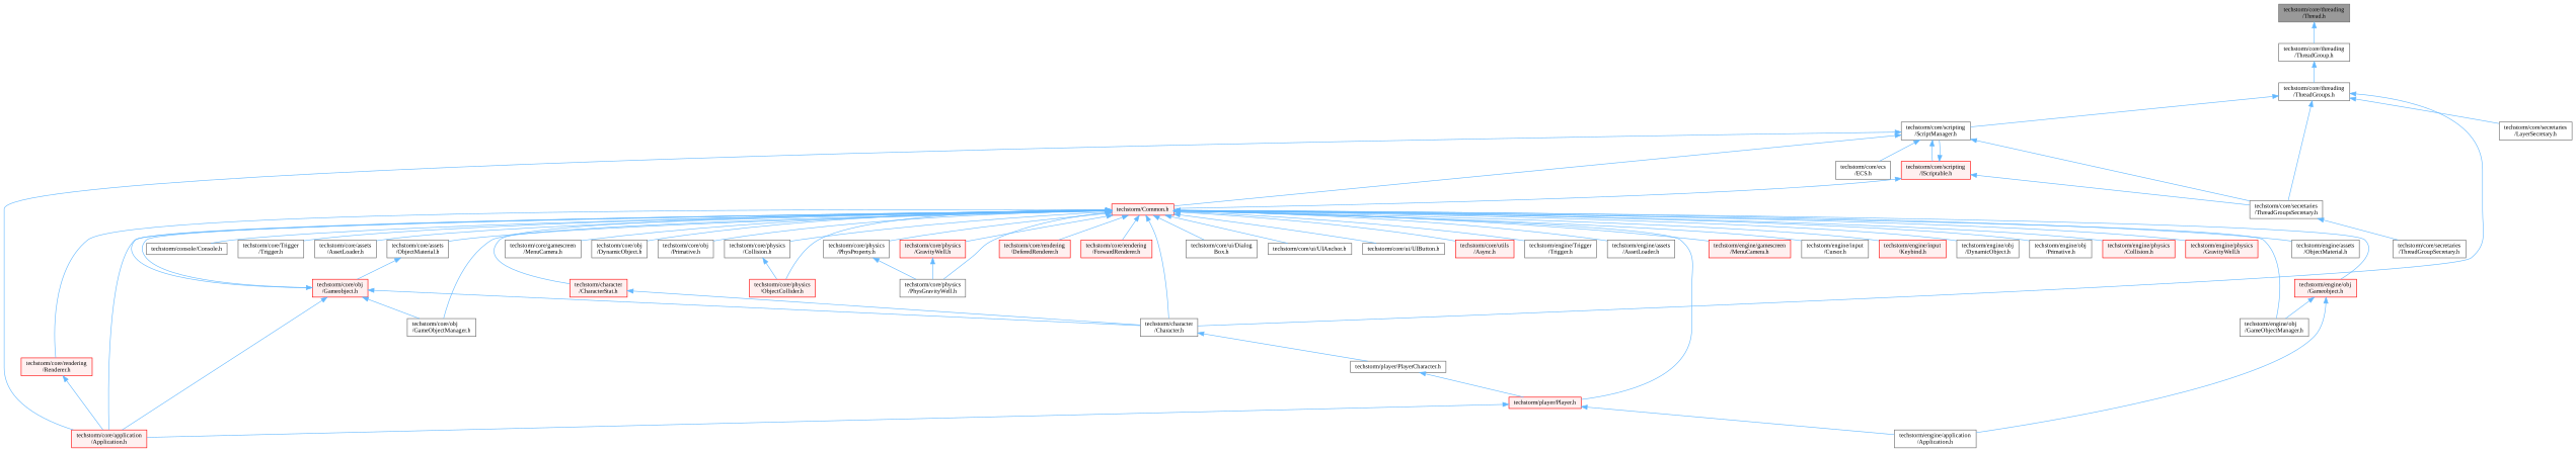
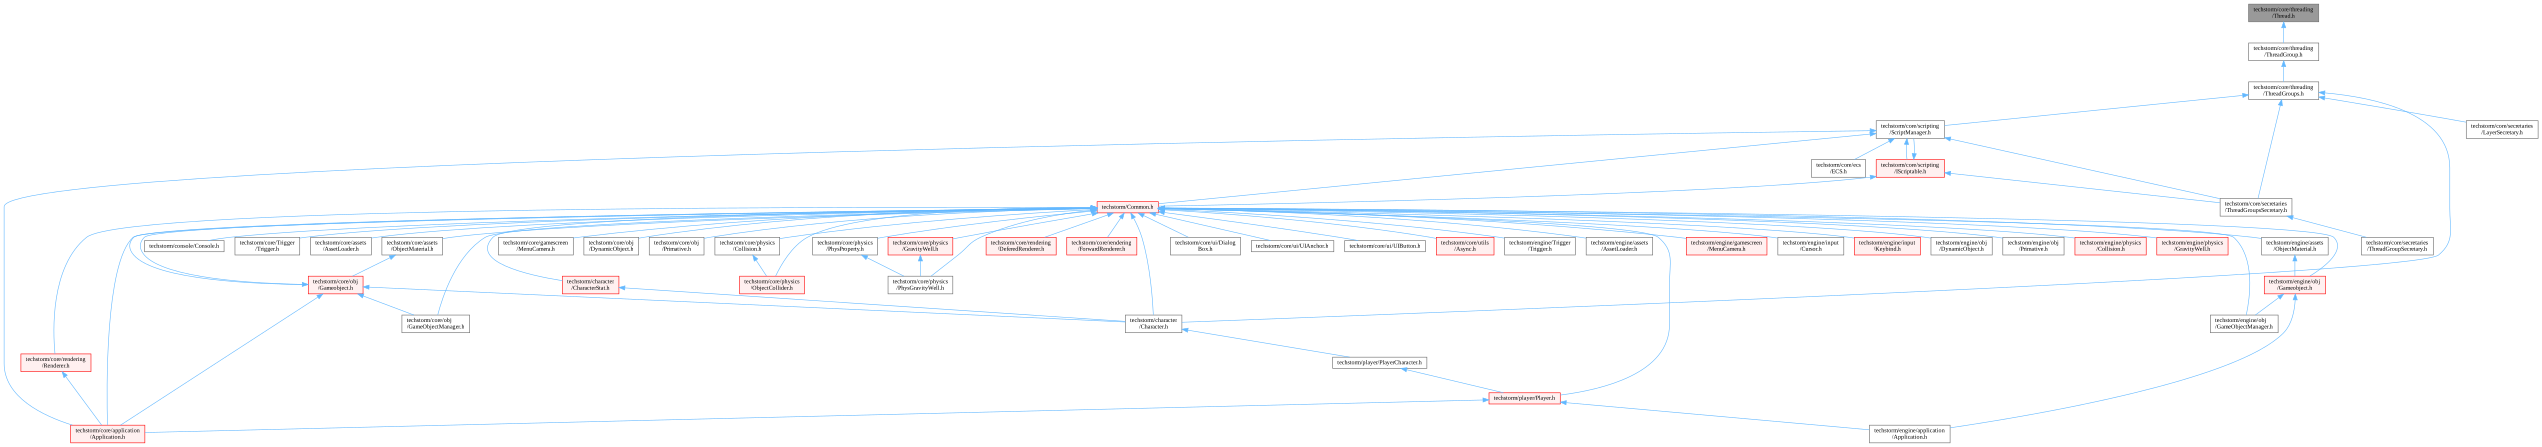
  digraph {
    fontname="Liberation Serif"
    node [color=grey40 fillcolor=white fontname="Liberation Serif" fontsize=10 shape=box style=filled]
    edge [color=steelblue1 dir=back fontname="Liberation Serif" fontsize=10 labelfontname=Helvetica labelfontsize=10 style=solid]
    n1 [color=gray40 fillcolor=grey60 fontcolor=black height=0.2 label="techstorm/core/threading\l/Thread.h" width=0.4]
    n2 [height=0.2 label="techstorm/core/threading\l/ThreadGroup.h" width=0.4]
    n3 [height=0.2 label="techstorm/core/threading\l/ThreadGroups.h" width=0.4]
    n4 [height=0.2 label="techstorm/character\l/Character.h" width=0.4]
    n5 [height=0.2 label="techstorm/core/scripting\l/ScriptManager.h" width=0.4]
    n6 [height=0.2 label="techstorm/core/secretaries\l/ThreadGroupsSecretary.h" width=0.4]
    n7 [height=0.2 label="techstorm/core/secretaries\l/LayerSecretary.h" width=0.4]
    n8 [height=0.2 label="techstorm/player/PlayerCharacter.h" width=0.4]
    n9 [color=red fillcolor="#FFF0F0" height=0.2 label="techstorm/core/application\l/Application.h" width=0.4]
    n10 [color=red fillcolor="#FFF0F0" height=0.2 label="techstorm/Common.h" width=0.4]
    n11 [height=0.2 label="techstorm/core/ecs\l/ECS.h" width=0.4]
    n12 [color=red fillcolor="#FFF0F0" height=0.2 label="techstorm/core/scripting\l/IScriptable.h" width=0.4]
    n13 [height=0.2 label="techstorm/core/secretaries\l/ThreadGroupSecretary.h" width=0.4]
    n14 [color=red fillcolor="#FFF0F0" height=0.2 label="techstorm/player/Player.h" width=0.4]
    n15 [height=0.2 label="techstorm/engine/application\l/Application.h" width=0.4]
    n16 [color=red fillcolor="#FFF0F0" height=0.2 label="techstorm/character\l/CharacterStat.h" width=0.4]
    n17 [height=0.2 label="techstorm/console/Console.h" width=0.4]
    n18 [height=0.2 label="techstorm/core/Trigger\l/Trigger.h" width=0.4]
    n19 [height=0.2 label="techstorm/core/assets\l/AssetLoader.h" width=0.4]
    n20 [height=0.2 label="techstorm/core/assets\l/ObjectMaterial.h" width=0.4]
    n21 [color=red fillcolor="#FFF0F0" height=0.2 label="techstorm/core/obj\l/Gameobject.h" width=0.4]
    n22 [height=0.2 label="techstorm/core/obj\l/GameObjectManager.h" width=0.4]
    n23 [height=0.2 label="techstorm/core/gamescreen\l/MenuCamera.h" width=0.4]
    n24 [height=0.2 label="techstorm/core/obj\l/DynamicObject.h" width=0.4]
    n25 [height=0.2 label="techstorm/core/obj\l/Primative.h" width=0.4]
    n26 [height=0.2 label="techstorm/core/physics\l/Collision.h" width=0.4]
    n27 [color=red fillcolor="#FFF0F0" height=0.2 label="techstorm/core/physics\l/ObjectCollider.h" width=0.4]
    n28 [color=red fillcolor="#FFF0F0" height=0.2 label="techstorm/core/physics\l/GravityWell.h" width=0.4]
    n29 [height=0.2 label="techstorm/core/physics\l/PhysGravityWell.h" width=0.4]
    n30 [height=0.2 label="techstorm/core/physics\l/PhysProperty.h" width=0.4]
    n31 [color=red fillcolor="#FFF0F0" height=0.2 label="techstorm/core/rendering\l/DeferedRenderer.h" width=0.4]
    n32 [color=red fillcolor="#FFF0F0" height=0.2 label="techstorm/core/rendering\l/ForwardRenderer.h" width=0.4]
    n33 [color=red fillcolor="#FFF0F0" height=0.2 label="techstorm/core/rendering\l/Renderer.h" width=0.4]
    n34 [height=0.2 label="techstorm/core/ui/Dialog\lBox.h" width=0.4]
    n35 [height=0.2 label="techstorm/core/ui/UIAnchor.h" width=0.4]
    n36 [height=0.2 label="techstorm/core/ui/UIButton.h" width=0.4]
    n37 [color=red fillcolor="#FFF0F0" height=0.2 label="techstorm/core/utils\l/Async.h" width=0.4]
    n38 [height=0.2 label="techstorm/engine/Trigger\l/Trigger.h" width=0.4]
    n39 [height=0.2 label="techstorm/engine/assets\l/AssetLoader.h" width=0.4]
    n40 [height=0.2 label="techstorm/engine/assets\l/ObjectMaterial.h" width=0.4]
    n41 [color=red fillcolor="#FFF0F0" height=0.2 label="techstorm/engine/obj\l/Gameobject.h" width=0.4]
    n42 [height=0.2 label="techstorm/engine/obj\l/GameObjectManager.h" width=0.4]
    n43 [color=red fillcolor="#FFF0F0" height=0.2 label="techstorm/engine/gamescreen\l/MenuCamera.h" width=0.4]
    n44 [height=0.2 label="techstorm/engine/input\l/Cursor.h" width=0.4]
    n45 [color=red fillcolor="#FFF0F0" height=0.2 label="techstorm/engine/input\l/Keybind.h" width=0.4]
    n46 [height=0.2 label="techstorm/engine/obj\l/DynamicObject.h" width=0.4]
    n47 [height=0.2 label="techstorm/engine/obj\l/Primative.h" width=0.4]
    n48 [color=red fillcolor="#FFF0F0" height=0.2 label="techstorm/engine/physics\l/Collision.h" width=0.4]
    n49 [color=red fillcolor="#FFF0F0" height=0.2 label="techstorm/engine/physics\l/GravityWell.h" width=0.4]
    n1 -> n2
    n2 -> n3
    n3 -> n4
    n3 -> n5
    n3 -> n6
    n3 -> n7
    n4 -> n8
    n5 -> n6
    n5 -> n9
    n5 -> n10
    n5 -> n11
    n5 -> n12
    n6 -> n13
    n8 -> n14
    n10 -> n4
    n10 -> n9
    n10 -> n14
    n10 -> n16
    n10 -> n17
    n10 -> n18
    n10 -> n19
    n10 -> n20
    n10 -> n21
    n10 -> n22
    n10 -> n23
    n10 -> n24
    n10 -> n25
    n10 -> n26
    n10 -> n27
    n10 -> n28
    n10 -> n29
    n10 -> n30
    n10 -> n31
    n10 -> n32
    n10 -> n33
    n10 -> n34
    n10 -> n35
    n10 -> n36
    n10 -> n37
    n10 -> n38
    n10 -> n39
    n10 -> n40
    n10 -> n41
    n10 -> n42
    n10 -> n43
    n10 -> n44
    n10 -> n45
    n10 -> n46
    n10 -> n47
    n10 -> n48
    n10 -> n49
    n12 -> n5
    n12 -> n6
    n12 -> n10
    n14 -> n9
    n14 -> n15
    n16 -> n4
    n20 -> n21
    n21 -> n4
    n21 -> n9
    n21 -> n10
    n21 -> n22
    n26 -> n27
    n28 -> n29
    n30 -> n29
    n33 -> n9
+   n40 -> n41
    n41 -> n15
    n41 -> n42
  }
